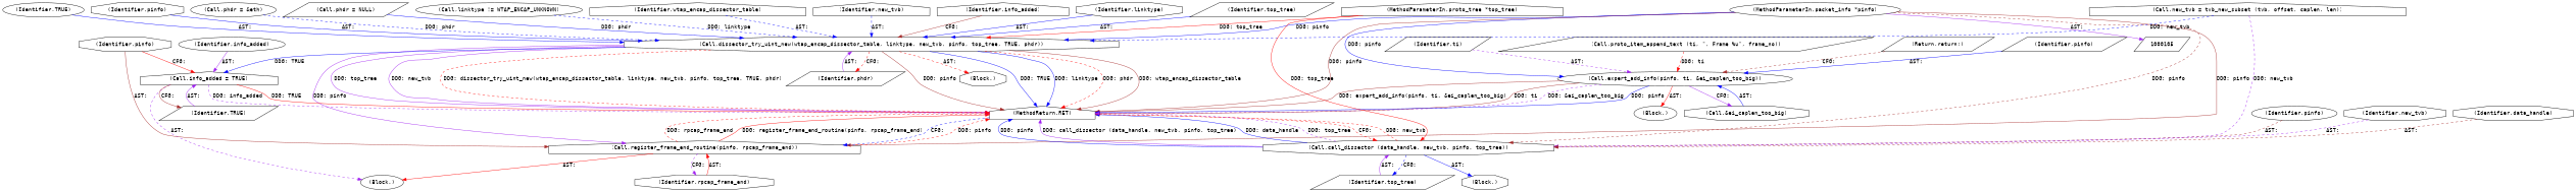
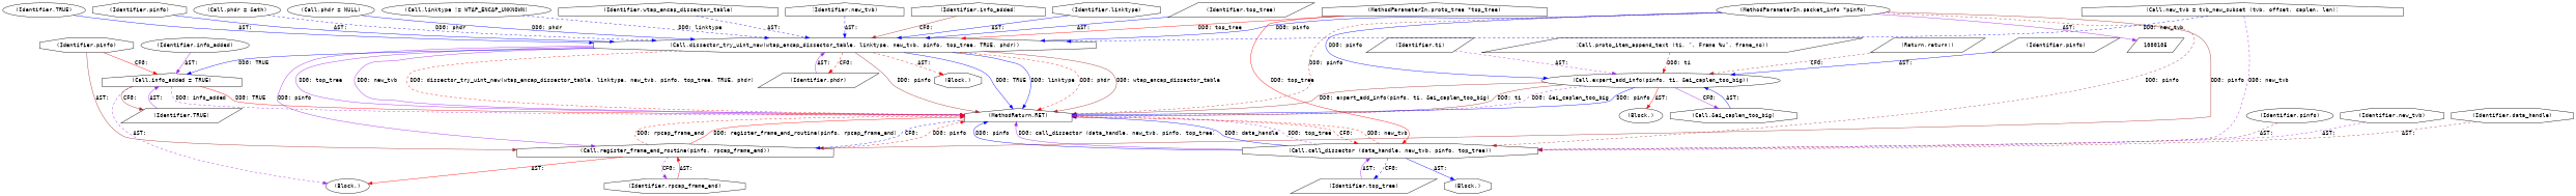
  digraph {
    fontname="DejaVu Sans Mono"
    node [fontname="DejaVu Sans Mono" shape=octagon]
    edge [color=blue fontname="DejaVu Sans Mono" style=solid]
    n1 [label="(MethodParameterIn,packet_info *pinfo)" shape=ellipse]
    n2 [label="(Call,expert_add_info(pinfo, ti, &ei_caplen_too_big))" shape=ellipse]
    n3 [label="(Call,dissector_try_uint_new(wtap_encap_dissector_table, linktype, new_tvb, pinfo, top_tree, TRUE, phdr))"]
    n4 [label="(Call,register_frame_end_routine(pinfo, rpcap_frame_end))" shape=house]
    n5 [label="(Call,call_dissector (data_handle, new_tvb, pinfo, top_tree))"]
    n6 [label="(MethodReturn,RET)" shape=house]
    1000105 [shape=parallelogram]
    n8 [label="(Call,&ei_caplen_too_big)"]
    n9 [label="(Block,)" shape=ellipse]
    n10 [label="(Call,info_added = TRUE)" shape=house]
    n11 [label="(Block,)"]
    n12 [label="(Identifier,phdr)" shape=parallelogram]
    n13 [label="(Block,)" shape=ellipse]
    n14 [label="(Identifier,rpcap_frame_end)"]
    n15 [label="(Identifier,top_tree)" shape=parallelogram]
    n16 [label="(Block,)"]
    n17 [label="(Identifier,TRUE)" shape=parallelogram]
    n18 [label="(Identifier,pinfo)" shape=parallelogram]
    n19 [label="(Call,phdr = &eth)" shape=ellipse]
    n20 [label="(Call,new_tvb = tvb_new_subset (tvb, offset, caplen, len))" shape=house]
-   n21 [label="(Call,phdr = NULL)" shape=parallelogram]
+   n21 [label="(Call,phdr = NULL)" shape=ellipse]
    n22 [label="(Identifier,pinfo)"]
    n23 [label="(Identifier,ti)" shape=parallelogram]
    n24 [label="(Identifier,pinfo)" shape=ellipse]
    n25 [label="(Identifier,new_tvb)"]
    n26 [label="(Identifier,info_added)" shape=ellipse]
    n27 [label="(Call,linktype != WTAP_ENCAP_UNKNOWN)" shape=ellipse]
    n28 [label="(Identifier,wtap_encap_dissector_table)" shape=house]
    n29 [label="(Identifier,new_tvb)" shape=house]
    n30 [label="(MethodParameterIn,proto_tree *top_tree)" shape=house]
    n31 [label="(Identifier,info_added)" shape=house]
    n32 [label="(Identifier,linktype)"]
    n33 [label="(Identifier,top_tree)" shape=parallelogram]
    n34 [label="(Identifier,TRUE)" shape=ellipse]
    n35 [label="(Identifier,data_handle)"]
    n36 [label="(Call,proto_item_append_text (ti, \", Frame %u\", frame_no))" shape=parallelogram]
    n37 [label="(Identifier,pinfo)"]
    n38 [label="(Return,return;)" shape=parallelogram]
    n1 -> n2 [label="DDG: pinfo"]
    n1 -> n3 [label="DDG: pinfo"]
    n1 -> n4 [color=brown label="DDG: pinfo"]
    n1 -> n5 [color=brown label="DDG: pinfo" style=dashed]
-   n1 -> n6 [color=brown label="DDG: pinfo"]
+   n1 -> n6 [color=brown label="DDG: pinfo" style=dashed]
    n1 -> 1000105 [color=purple label="AST: "]
    n2 -> n6 [color=purple label="DDG: &ei_caplen_too_big" style=dashed]
    n2 -> n6 [color=brown label="DDG: expert_add_info(pinfo, ti, &ei_caplen_too_big)"]
    n2 -> n6 [color=brown label="DDG: ti"]
    n2 -> n6 [label="DDG: pinfo"]
    n2 -> n8 [color=purple label="CFG: "]
    n2 -> n9 [color=red label="AST: "]
    n3 -> n4 [color=purple label="DDG: pinfo"]
    n3 -> n6 [label="DDG: linktype"]
    n3 -> n6 [color=red label="DDG: phdr" style=dashed]
    n3 -> n6 [color=brown label="DDG: wtap_encap_dissector_table"]
    n3 -> n6 [color=purple label="DDG: top_tree"]
    n3 -> n6 [color=purple label="DDG: new_tvb"]
    n3 -> n6 [color=red label="DDG: dissector_try_uint_new(wtap_encap_dissector_table, linktype, new_tvb, pinfo, top_tree, TRUE, phdr)" style=dashed]
    n3 -> n6 [color=brown label="DDG: pinfo"]
    n3 -> n6 [label="DDG: TRUE"]
    n3 -> n10 [label="DDG: TRUE"]
    n3 -> n11 [color=red label="AST: " style=dashed]
    n3 -> n12 [color=red label="CFG: " style=dashed]
    n4 -> n6 [color=red label="DDG: pinfo" style=dashed]
    n4 -> n6 [color=red label="DDG: rpcap_frame_end" style=dashed]
    n4 -> n6 [color=red label="DDG: register_frame_end_routine(pinfo, rpcap_frame_end)"]
    n4 -> n13 [color=red label="AST: "]
    n4 -> n14 [color=purple label="CFG: " style=dashed]
    n5 -> n6 [color=red label="DDG: new_tvb" style=dashed]
    n5 -> n6 [label="DDG: pinfo"]
    n5 -> n6 [color=purple label="DDG: call_dissector (data_handle, new_tvb, pinfo, top_tree)"]
    n5 -> n6 [label="DDG: data_handle"]
    n5 -> n6 [color=purple label="DDG: top_tree" style=dashed]
    n5 -> n15 [label="CFG: " style=dashed]
    n5 -> n16 [label="AST: "]
    n6 -> n4 [label="CFG: " style=dashed]
    n6 -> n5 [color=red label="CFG: " style=dashed]
    n8 -> n2 [label="AST: "]
    n10 -> n6 [color=purple label="DDG: info_added" style=dashed]
    n10 -> n6 [color=red label="DDG: TRUE"]
    n10 -> n13 [color=purple label="AST: " style=dashed]
    n10 -> n17 [color=brown label="CFG: "]
    n12 -> n3 [color=purple label="AST: "]
    n14 -> n4 [color=red label="AST: "]
    n15 -> n5 [color=purple label="AST: "]
    n17 -> n10 [color=purple label="AST: "]
    n18 -> n2 [label="AST: "]
    n19 -> n3 [label="DDG: phdr" style=dashed]
    n20 -> n3 [label="DDG: new_tvb" style=dashed]
    n20 -> n5 [color=purple label="DDG: new_tvb" style=dashed]
    n21 -> n3 [label="DDG: phdr"]
    n22 -> n4 [color=brown label="AST: "]
    n22 -> n10 [color=red label="CFG: "]
    n23 -> n2 [color=purple label="AST: " style=dashed]
    n24 -> n5 [color=brown label="AST: " style=dashed]
    n25 -> n5 [color=purple label="AST: " style=dashed]
    n26 -> n10 [color=purple label="AST: "]
    n27 -> n3 [label="DDG: linktype" style=dashed]
    n28 -> n3 [label="AST: " style=dashed]
    n29 -> n3 [label="AST: " style=dashed]
    n30 -> n3 [color=red label="DDG: top_tree"]
    n30 -> n5 [color=red label="DDG: top_tree"]
    n31 -> n3 [color=brown label="CFG: "]
    n32 -> n3 [label="AST: "]
    n33 -> n3 [label="AST: "]
    n34 -> n3 [label="AST: "]
    n35 -> n5 [color=brown label="AST: " style=dashed]
    n36 -> n2 [color=red label="DDG: ti" style=dashed]
    n37 -> n3 [label="AST: "]
    n38 -> n2 [color=brown label="CFG: " style=dashed]
  }
